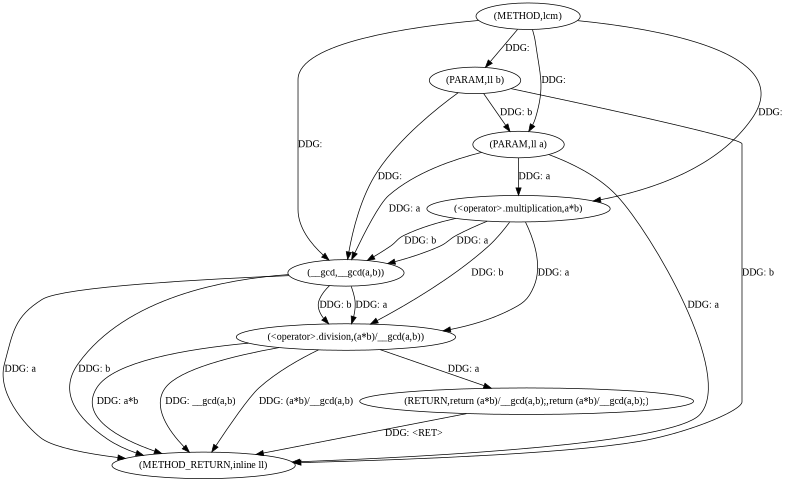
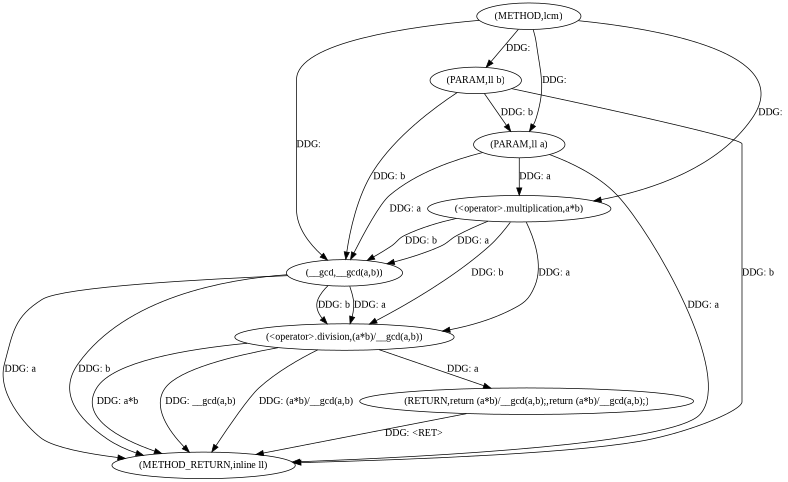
  digraph {
    fontname="Liberation Serif"
    node [fontname="Liberation Serif"]
    edge [fontname="Liberation Serif"]
    n1 [label="(METHOD,lcm)"]
    n2 [label="(PARAM,ll a)"]
    n3 [label="(PARAM,ll b)"]
    n4 [label="(<operator>.multiplication,a*b)"]
    n5 [label="(__gcd,__gcd(a,b))"]
    n6 [label="(METHOD_RETURN,inline ll)"]
    n7 [label="(<operator>.division,(a*b)/__gcd(a,b))"]
    n8 [label="(RETURN,return (a*b)/__gcd(a,b);,return (a*b)/__gcd(a,b);)"]
    n1 -> n2 [label="DDG: "]
    n1 -> n3 [label="DDG: "]
    n1 -> n4 [label="DDG: "]
    n1 -> n5 [label="DDG: "]
    n2 -> n4 [label="DDG: a"]
    n2 -> n5 [label="DDG: a"]
    n2 -> n6 [label="DDG: a"]
    n3 -> n2 [label="DDG: b"]
-   n3 -> n5 [label="DDG: "]
+   n3 -> n5 [label="DDG: b"]
    n3 -> n6 [label="DDG: b"]
    n4 -> n5 [label="DDG: a"]
    n4 -> n5 [label="DDG: b"]
    n4 -> n7 [label="DDG: a"]
    n4 -> n7 [label="DDG: b"]
    n5 -> n6 [label="DDG: a"]
    n5 -> n6 [label="DDG: b"]
    n5 -> n7 [label="DDG: a"]
    n5 -> n7 [label="DDG: b"]
    n7 -> n6 [label="DDG: a*b"]
    n7 -> n6 [label="DDG: __gcd(a,b)"]
    n7 -> n6 [label="DDG: (a*b)/__gcd(a,b)"]
    n7 -> n8 [label="DDG: a"]
    n8 -> n6 [label="DDG: <RET>"]
  }
